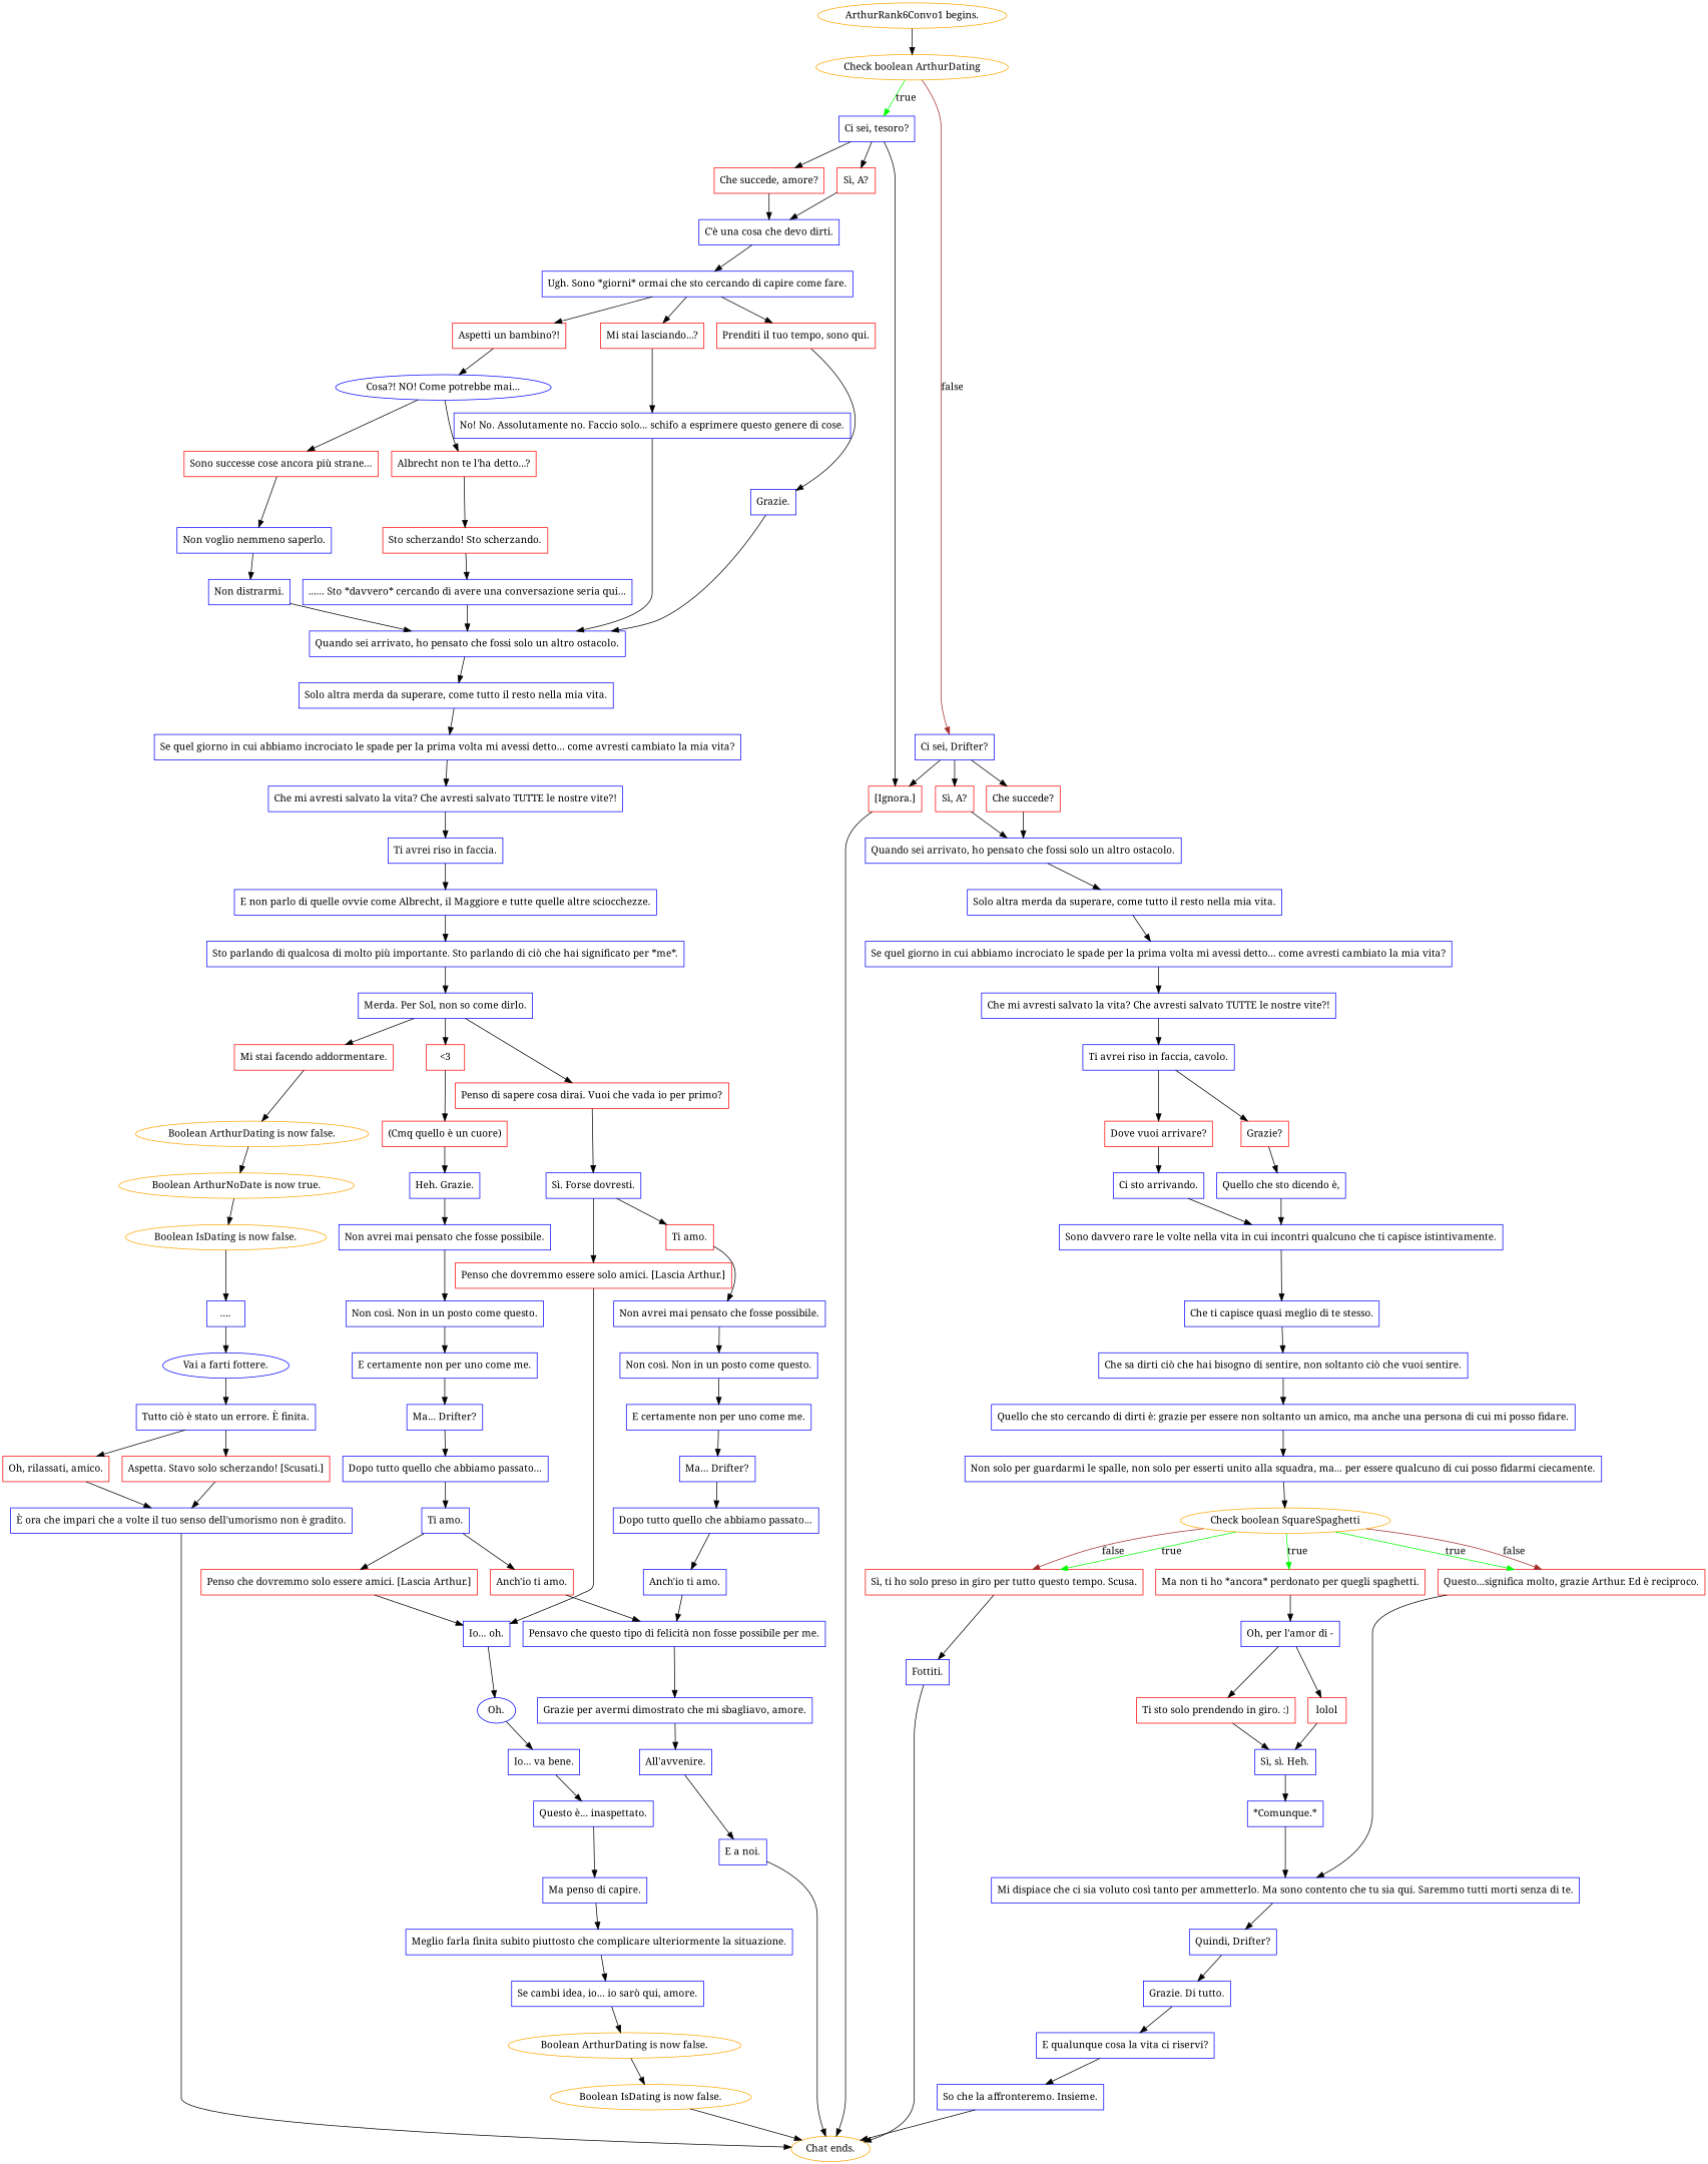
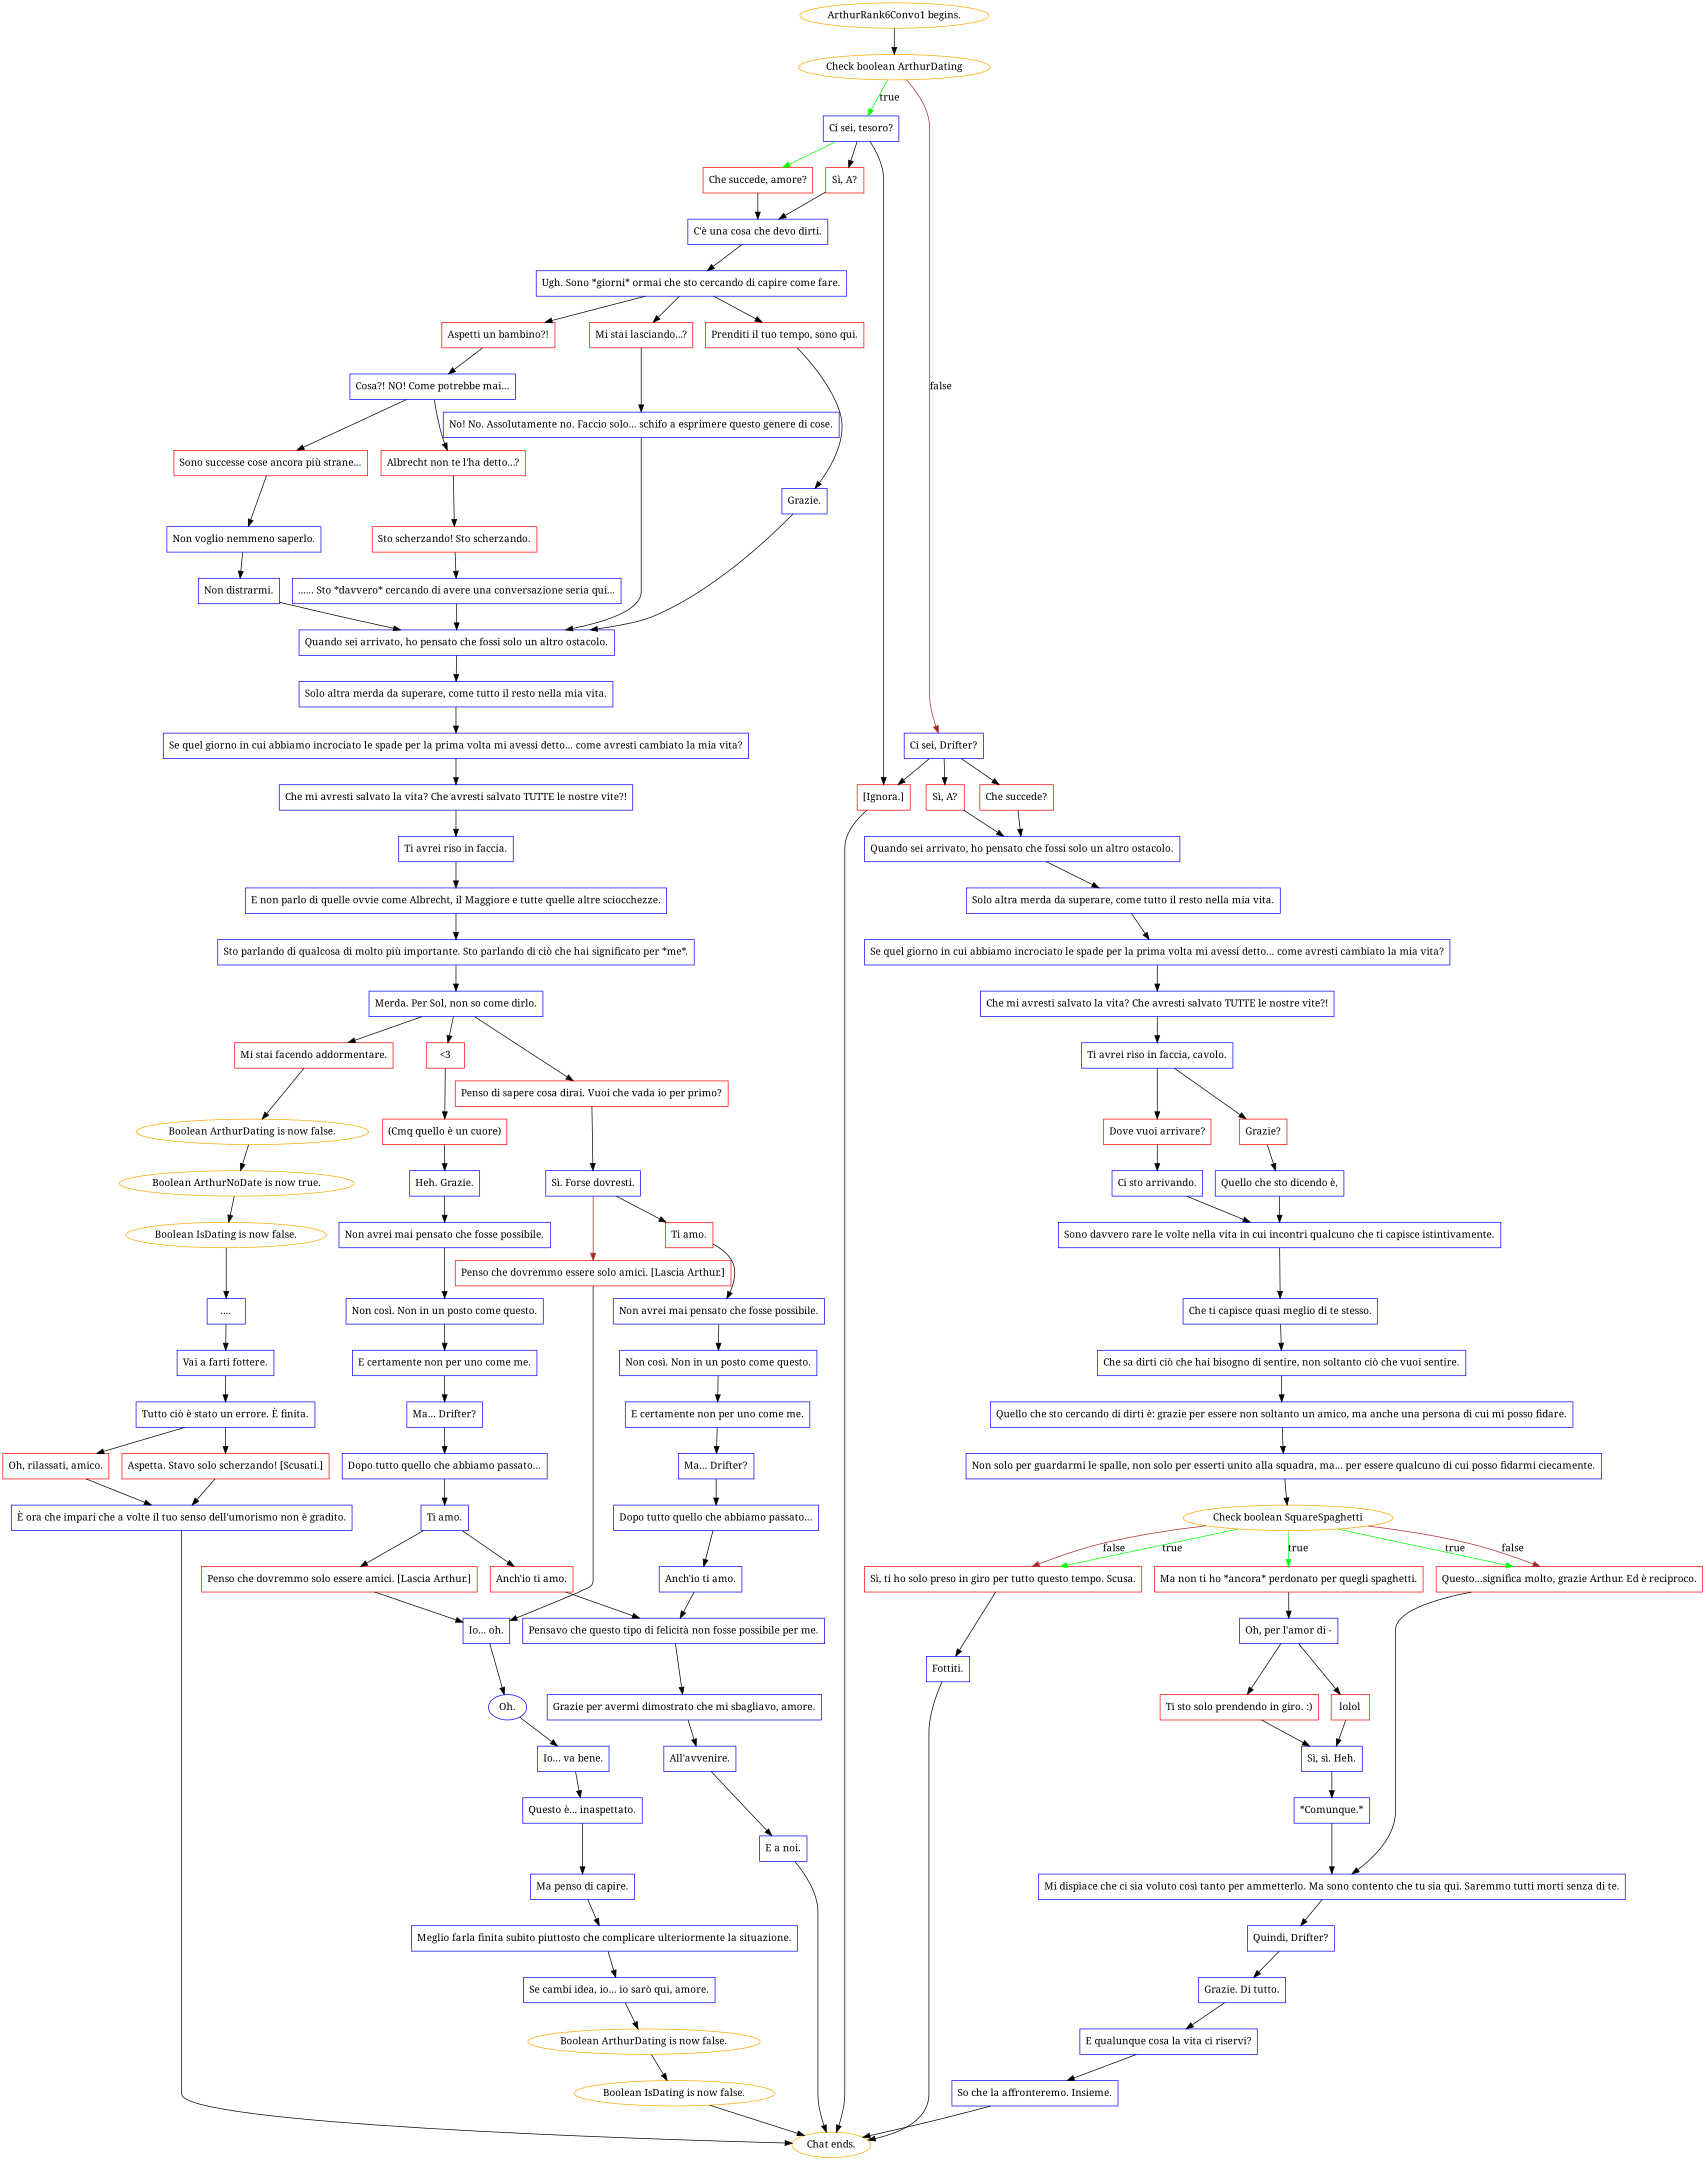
  digraph {
    fontname="Noto Serif"
    node [color=blue fontname="Noto Serif" shape=box]
    edge [fontname="Noto Serif"]
    "ArthurRank6Convo1 begins." [color=orange shape=""]
    n2 [color=orange label="Check boolean ArthurDating" shape=""]
    n3 [label="Ci sei, tesoro?"]
    n4 [label="Ci sei, Drifter?"]
    n5 [color=red label="Sì, A?"]
    n6 [color=red label="Che succede, amore?"]
    n7 [color=red label="[Ignora.]"]
    n8 [color=red label="Che succede?"]
    n9 [color=red label="Sì, A?"]
    n10 [label="C'è una cosa che devo dirti."]
    "Chat ends." [color=orange shape=""]
    n12 [label="Quando sei arrivato, ho pensato che fossi solo un altro ostacolo."]
    n13 [label="Ugh. Sono *giorni* ormai che sto cercando di capire come fare."]
    n14 [label="Solo altra merda da superare, come tutto il resto nella mia vita."]
    n15 [color=red label="Aspetti un bambino?!"]
    n16 [color=red label="Mi stai lasciando...?"]
    n17 [color=red label="Prenditi il tuo tempo, sono qui."]
    n18 [label="Se quel giorno in cui abbiamo incrociato le spade per la prima volta mi avessi detto... come avresti cambiato la mia vita?"]
-   n19 [label="Cosa?! NO! Come potrebbe mai..." shape=ellipse]
+   n19 [label="Cosa?! NO! Come potrebbe mai..."]
    n20 [label="No! No. Assolutamente no. Faccio solo... schifo a esprimere questo genere di cose."]
    n21 [label="Grazie."]
    n22 [label="Che mi avresti salvato la vita? Che avresti salvato TUTTE le nostre vite?!"]
    n23 [color=red label="Sono successe cose ancora più strane..."]
    n24 [color=red label="Albrecht non te l'ha detto...?"]
    n25 [label="Quando sei arrivato, ho pensato che fossi solo un altro ostacolo."]
    n26 [label="Ti avrei riso in faccia, cavolo."]
    n27 [label="Non voglio nemmeno saperlo."]
    n28 [color=red label="Sto scherzando! Sto scherzando."]
    n29 [label="Solo altra merda da superare, come tutto il resto nella mia vita."]
    n30 [color=red label="Grazie?"]
    n31 [color=red label="Dove vuoi arrivare?"]
    n32 [label="Non distrarmi."]
    n33 [label="...... Sto *davvero* cercando di avere una conversazione seria qui..."]
    n34 [label="Se quel giorno in cui abbiamo incrociato le spade per la prima volta mi avessi detto... come avresti cambiato la mia vita?"]
    n35 [label="Quello che sto dicendo è,"]
    n36 [label="Ci sto arrivando."]
    n37 [label="Che mi avresti salvato la vita? Che avresti salvato TUTTE le nostre vite?!"]
    n38 [label="Sono davvero rare le volte nella vita in cui incontri qualcuno che ti capisce istintivamente."]
    n39 [label="Ti avrei riso in faccia."]
    n40 [label="Che ti capisce quasi meglio di te stesso."]
    n41 [label="E non parlo di quelle ovvie come Albrecht, il Maggiore e tutte quelle altre sciocchezze."]
    n42 [label="Che sa dirti ciò che hai bisogno di sentire, non soltanto ciò che vuoi sentire."]
    n43 [label="Sto parlando di qualcosa di molto più importante. Sto parlando di ciò che hai significato per *me*."]
    n44 [label="Quello che sto cercando di dirti è: grazie per essere non soltanto un amico, ma anche una persona di cui mi posso fidare."]
    n45 [label="Merda. Per Sol, non so come dirlo."]
    n46 [label="Non solo per guardarmi le spalle, non solo per esserti unito alla squadra, ma... per essere qualcuno di cui posso fidarmi ciecamente."]
    n47 [color=red label="Penso di sapere cosa dirai. Vuoi che vada io per primo?"]
    n48 [color=red label="<3"]
    n49 [color=red label="Mi stai facendo addormentare."]
    n50 [color=orange label="Check boolean SquareSpaghetti" shape=""]
    n51 [label="Sì. Forse dovresti."]
    n52 [color=red label="(Cmq quello è un cuore)"]
    n53 [color=orange label="Boolean ArthurDating is now false." shape=""]
    n54 [color=red label="Ma non ti ho *ancora* perdonato per quegli spaghetti."]
    n55 [color=red label="Questo...significa molto, grazie Arthur. Ed è reciproco."]
    n56 [color=red label="Sì, ti ho solo preso in giro per tutto questo tempo. Scusa."]
    n57 [color=red label="Ti amo."]
    n58 [color=red label="Penso che dovremmo essere solo amici. [Lascia Arthur.]"]
    n59 [label="Heh. Grazie."]
    n60 [color=orange label="Boolean ArthurNoDate is now true." shape=""]
    n61 [label="Oh, per l'amor di -"]
    n62 [label="Mi dispiace che ci sia voluto così tanto per ammetterlo. Ma sono contento che tu sia qui. Saremmo tutti morti senza di te."]
    n63 [label="Fottiti."]
    n64 [label="Non avrei mai pensato che fosse possibile."]
    n65 [label="Io... oh."]
    n66 [label="Non avrei mai pensato che fosse possibile."]
    n67 [color=orange label="Boolean IsDating is now false." shape=""]
    n68 [color=red label=lolol]
    n69 [color=red label="Ti sto solo prendendo in giro. :)"]
    n70 [label="Quindi, Drifter?"]
    n71 [label="Non così. Non in un posto come questo."]
    n72 [label="Oh." shape=ellipse]
    n73 [label="Non così. Non in un posto come questo."]
    n74 [label="...."]
    n75 [label="Sì, sì. Heh."]
    n76 [label="Grazie. Di tutto."]
    n77 [label="E certamente non per uno come me."]
    n78 [label="Io... va bene."]
    n79 [label="E certamente non per uno come me."]
-   n80 [label="Vai a farti fottere." shape=ellipse]
+   n80 [label="Vai a farti fottere."]
    n81 [label="*Comunque.*"]
    n82 [label="E qualunque cosa la vita ci riservi?"]
    n83 [label="Ma... Drifter?"]
    n84 [label="Questo è... inaspettato."]
    n85 [label="Ma... Drifter?"]
    n86 [label="Tutto ciò è stato un errore. È finita."]
    n87 [label="So che la affronteremo. Insieme."]
    n88 [label="Dopo tutto quello che abbiamo passato..."]
    n89 [label="Ma penso di capire."]
    n90 [label="Dopo tutto quello che abbiamo passato..."]
    n91 [color=red label="Aspetta. Stavo solo scherzando! [Scusati.]"]
    n92 [color=red label="Oh, rilassati, amico."]
    n93 [label="Anch'io ti amo."]
    n94 [label="Meglio farla finita subito piuttosto che complicare ulteriormente la situazione."]
    n95 [label="Ti amo."]
    n96 [label="È ora che impari che a volte il tuo senso dell'umorismo non è gradito."]
    n97 [label="Pensavo che questo tipo di felicità non fosse possibile per me."]
    n98 [label="Se cambi idea, io... io sarò qui, amore."]
    n99 [color=red label="Anch'io ti amo."]
    n100 [color=red label="Penso che dovremmo solo essere amici. [Lascia Arthur.]"]
    n101 [label="Grazie per avermi dimostrato che mi sbagliavo, amore."]
    n102 [color=orange label="Boolean ArthurDating is now false." shape=""]
    n103 [label="All'avvenire."]
    n104 [color=orange label="Boolean IsDating is now false." shape=""]
    n105 [label="E a noi."]
    "ArthurRank6Convo1 begins." -> n2
    n2 -> n3 [color=green label=true]
    n2 -> n4 [color=brown label=false]
    n3 -> n5
-   n3 -> n6
+   n3 -> n6 [color=green]
    n3 -> n7
    n4 -> n7
    n4 -> n8
    n4 -> n9
    n5 -> n10
    n6 -> n10
    n7 -> "Chat ends."
    n8 -> n12
    n9 -> n12
    n10 -> n13
    n12 -> n14
    n13 -> n15
    n13 -> n16
    n13 -> n17
    n14 -> n18
    n15 -> n19
    n16 -> n20
    n17 -> n21
    n18 -> n22
    n19 -> n23
    n19 -> n24
    n20 -> n25
    n21 -> n25
    n22 -> n26
    n23 -> n27
    n24 -> n28
    n25 -> n29
    n26 -> n30
    n26 -> n31
    n27 -> n32
    n28 -> n33
    n29 -> n34
    n30 -> n35
    n31 -> n36
    n32 -> n25
    n33 -> n25
    n34 -> n37
    n35 -> n38
    n36 -> n38
    n37 -> n39
    n38 -> n40
    n39 -> n41
    n40 -> n42
    n41 -> n43
    n42 -> n44
    n43 -> n45
    n44 -> n46
    n45 -> n47
    n45 -> n48
    n45 -> n49
    n46 -> n50
    n47 -> n51
    n48 -> n52
    n49 -> n53
    n50 -> n54 [color=green label=true]
    n50 -> n55 [color=green label=true]
    n50 -> n55 [color=brown label=false]
    n50 -> n56 [color=green label=true]
    n50 -> n56 [color=brown label=false]
    n51 -> n57
-   n51 -> n58
+   n51 -> n58 [color=brown]
    n52 -> n59
    n53 -> n60
    n54 -> n61
    n55 -> n62
    n56 -> n63
    n57 -> n64
    n58 -> n65
    n59 -> n66
    n60 -> n67
    n61 -> n68
    n61 -> n69
    n62 -> n70
    n63 -> "Chat ends."
    n64 -> n71
    n65 -> n72
    n66 -> n73
    n67 -> n74
    n68 -> n75
    n69 -> n75
    n70 -> n76
    n71 -> n77
    n72 -> n78
    n73 -> n79
    n74 -> n80
    n75 -> n81
    n76 -> n82
    n77 -> n83
    n78 -> n84
    n79 -> n85
    n80 -> n86
    n81 -> n62
    n82 -> n87
    n83 -> n88
    n84 -> n89
    n85 -> n90
    n86 -> n91
    n86 -> n92
    n87 -> "Chat ends."
    n88 -> n93
    n89 -> n94
    n90 -> n95
    n91 -> n96
    n92 -> n96
    n93 -> n97
    n94 -> n98
    n95 -> n99
    n95 -> n100
    n96 -> "Chat ends."
    n97 -> n101
    n98 -> n102
    n99 -> n97
    n100 -> n65
    n101 -> n103
    n102 -> n104
    n103 -> n105
    n104 -> "Chat ends."
    n105 -> "Chat ends."
  }
